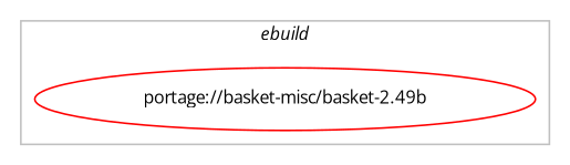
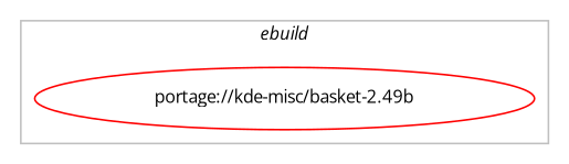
  digraph {
    compound=true
    concentrate=true
    fontname="Open Sans"
    fontsize=10
    newrank=true
    rankdir=LR
    ranksep=1.5
-   n1 [color=red fontname="Open Sans" fontsize=10 label="portage://basket-misc/basket-2.49b" width=4]
+   n1 [color=red fontname="Open Sans" fontsize=10 label="portage://kde-misc/basket-2.49b" width=4]
    subgraph cluster_1 {
      color=gray
      label=<<i>ebuild</i>>
      n1
    }
    subgraph cluster_2 {
      color=gray
      label=<<i>dependencies</i>>
      subgraph cluster_3 {
        color=gray
        fillcolor="#eeeeee"
        label=<<i>compile</i>>
        style=filled
      }
      subgraph cluster_4 {
        color=gray
        fillcolor="#eeeeee"
        label=<<i>compile and run</i>>
        style=filled
      }
      subgraph cluster_5 {
        color=gray
        fillcolor="#eeeeee"
        label=<<i>run</i>>
        style=filled
      }
    }
    subgraph cluster_6 {
      color=gray
      label=<<i>candidates</i>>
      rank=same
    }
  }
